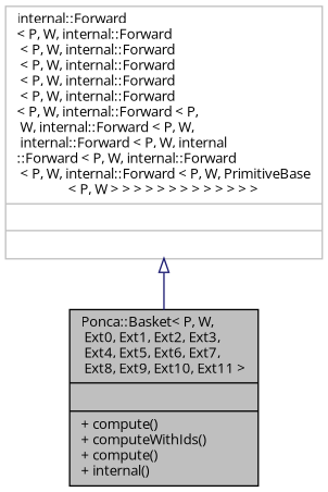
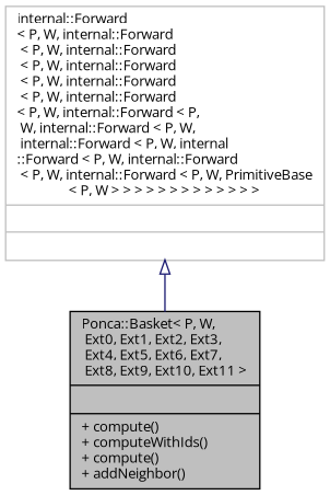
  digraph {
    fontname="Open Sans"
    node [fontname="Open Sans" fontsize=10 shape=record]
-   n1 [color=black fillcolor=grey75 fontcolor=black height=0.2 label="{Ponca::Basket\< P, W,\l Ext0, Ext1, Ext2, Ext3,\l Ext4, Ext5, Ext6, Ext7,\l Ext8, Ext9, Ext10, Ext11 \>\n||+ compute()\l+ computeWithIds()\l+ compute()\l+ internal()\l}" style=filled width=0.4]
+   n1 [color=black fillcolor=grey75 fontcolor=black height=0.2 label="{Ponca::Basket\< P, W,\l Ext0, Ext1, Ext2, Ext3,\l Ext4, Ext5, Ext6, Ext7,\l Ext8, Ext9, Ext10, Ext11 \>\n||+ compute()\l+ computeWithIds()\l+ compute()\l+ addNeighbor()\l}" style=filled width=0.4]
    n2 [color=grey75 height=0.2 label="{internal::Forward \l\< P, W, internal::Forward\l \< P, W, internal::Forward\l \< P, W, internal::Forward\l \< P, W, internal::Forward\l \< P, W, internal::Forward \l\< P, W, internal::Forward \< P,\l W, internal::Forward \< P, W,\l internal::Forward \< P, W, internal\l::Forward \< P, W, internal::Forward\l \< P, W, internal::Forward \< P, W, PrimitiveBase\l\< P, W \> \> \> \> \> \> \> \> \> \> \> \> \>\n||}" width=0.4]
    n2 -> n1 [arrowtail=onormal color=midnightblue dir=back fontname="Open Sans" fontsize=10 labelfontname=Helvetica labelfontsize=10 style=solid]
  }
